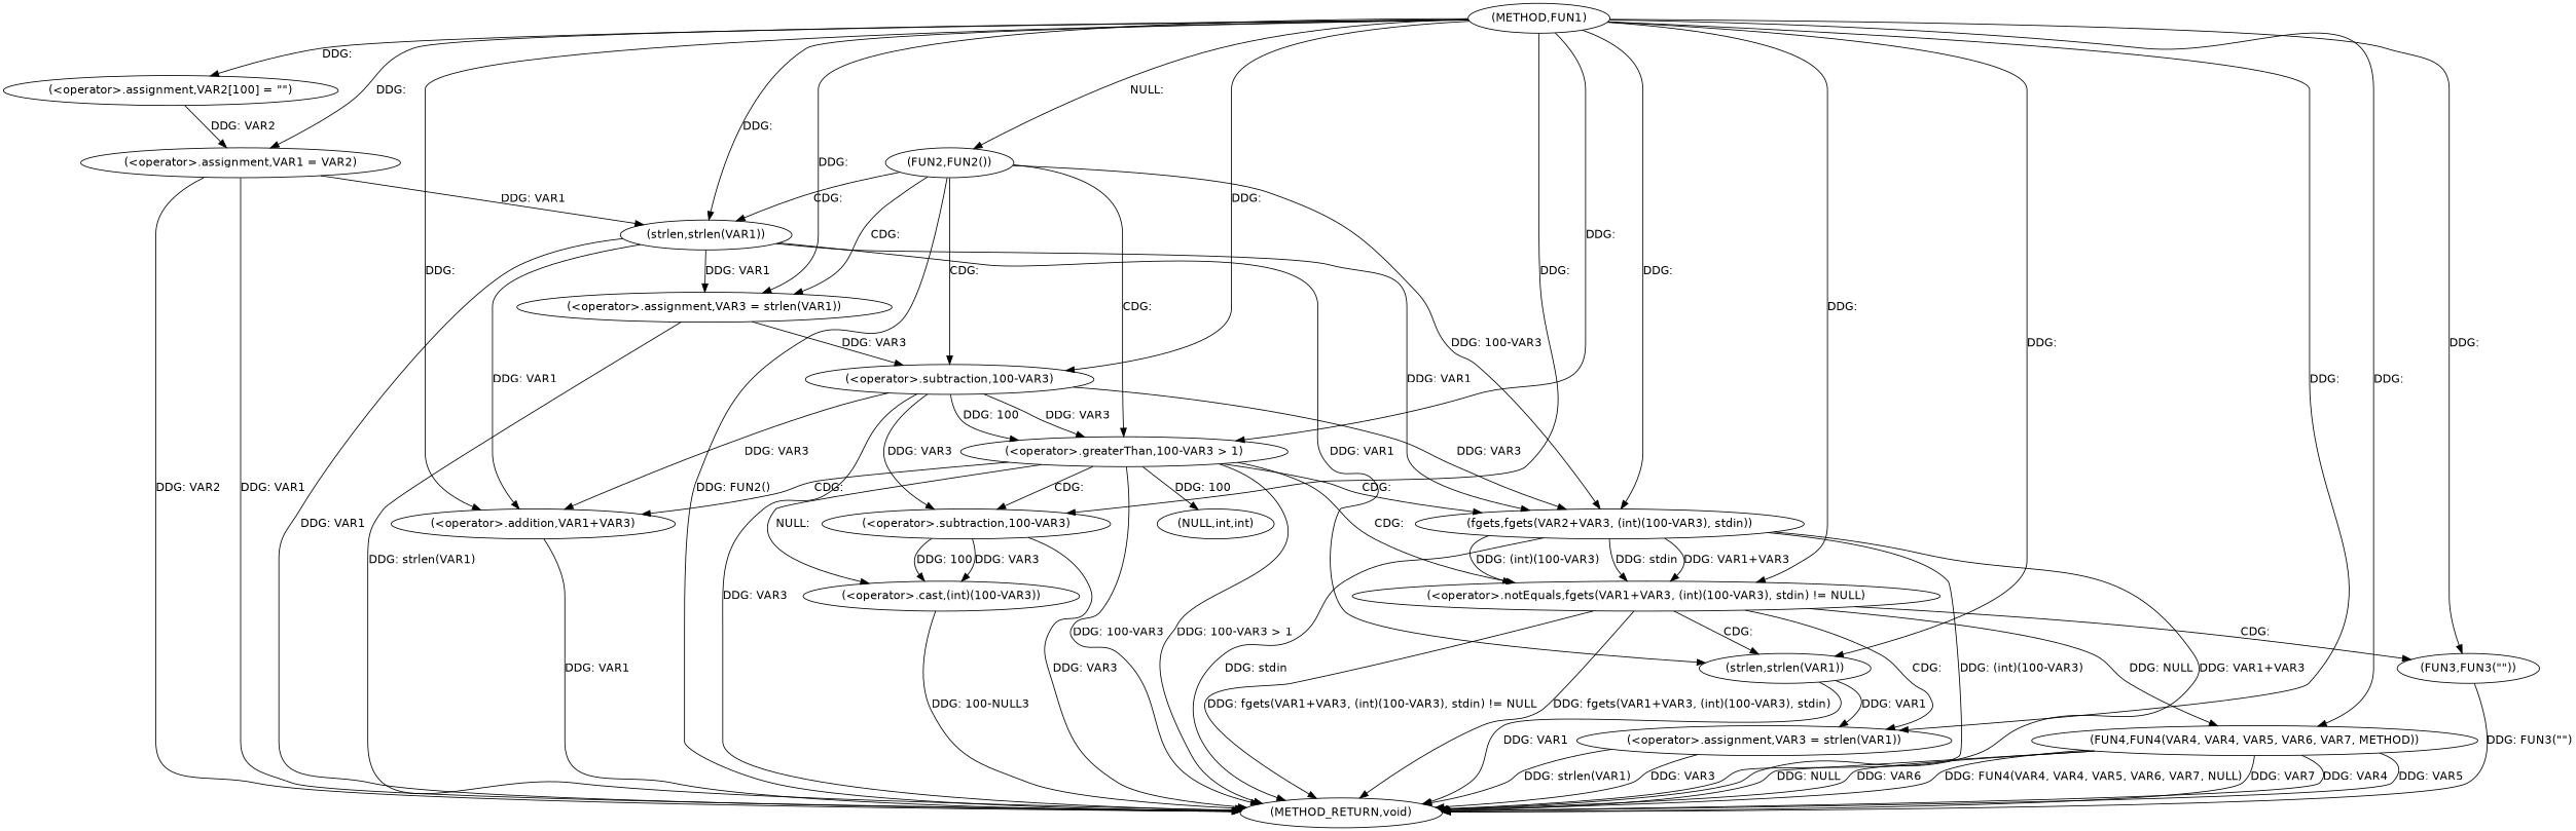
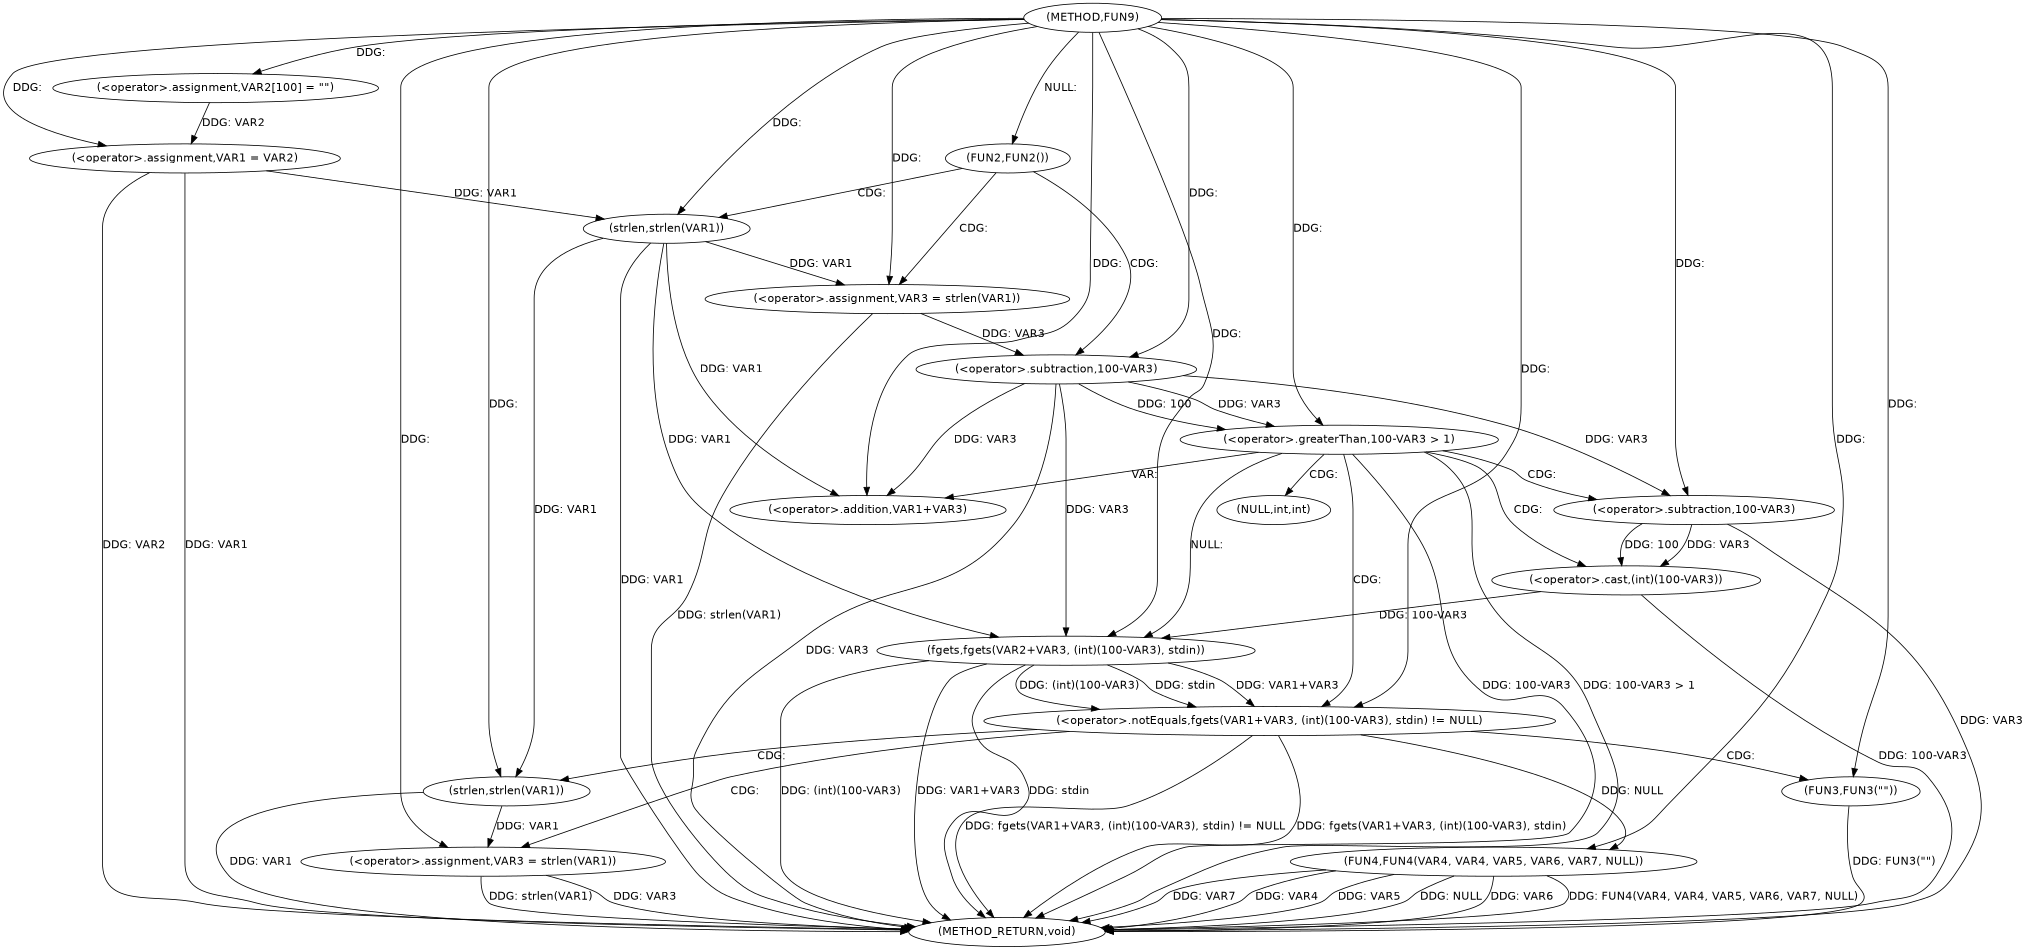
  digraph {
    fontname="DejaVu Sans"
    node [fontname="DejaVu Sans"]
    edge [fontname="DejaVu Sans"]
-   n1 [label="(METHOD,FUN1)"]
+   n1 [label="(METHOD,FUN9)"]
    n2 [label="(<operator>.assignment,VAR2[100] = \"\")"]
    n3 [label="(<operator>.assignment,VAR1 = VAR2)"]
    n4 [label="(FUN2,FUN2())"]
    n5 [label="(<operator>.assignment,VAR3 = strlen(VAR1))"]
    n6 [label="(strlen,strlen(VAR1))"]
    n7 [label="(<operator>.greaterThan,100-VAR3 > 1)"]
    n8 [label="(<operator>.subtraction,100-VAR3)"]
    n9 [label="(<operator>.notEquals,fgets(VAR1+VAR3, (int)(100-VAR3), stdin) != NULL)"]
    n10 [label="(fgets,fgets(VAR2+VAR3, (int)(100-VAR3), stdin))"]
    n11 [label="(<operator>.addition,VAR1+VAR3)"]
    n12 [label="(<operator>.subtraction,100-VAR3)"]
    n13 [label="(<operator>.assignment,VAR3 = strlen(VAR1))"]
    n14 [label="(strlen,strlen(VAR1))"]
    n15 [label="(FUN3,FUN3(\"\"))"]
-   n16 [label="(FUN4,FUN4(VAR4, VAR4, VAR5, VAR6, VAR7, METHOD))"]
+   n16 [label="(FUN4,FUN4(VAR4, VAR4, VAR5, VAR6, VAR7, NULL))"]
    n17 [label="(METHOD_RETURN,void)"]
    n18 [label="(<operator>.cast,(int)(100-VAR3))"]
    n19 [label="(NULL,int,int)"]
    n1 -> n2 [label="DDG: "]
    n1 -> n3 [label="DDG: "]
    n1 -> n4 [label="NULL: "]
    n1 -> n5 [label="DDG: "]
    n1 -> n6 [label="DDG: "]
    n1 -> n7 [label="DDG: "]
    n1 -> n8 [label="DDG: "]
    n1 -> n9 [label="DDG: "]
    n1 -> n10 [label="DDG: "]
    n1 -> n11 [label="DDG: "]
    n1 -> n12 [label="DDG: "]
    n1 -> n13 [label="DDG: "]
    n1 -> n14 [label="DDG: "]
    n1 -> n15 [label="DDG: "]
    n1 -> n16 [label="DDG: "]
    n2 -> n3 [label="DDG: VAR2"]
    n3 -> n6 [label="DDG: VAR1"]
    n3 -> n17 [label="DDG: VAR1"]
    n3 -> n17 [label="DDG: VAR2"]
    n4 -> n5 [label="CDG: "]
    n4 -> n6 [label="CDG: "]
-   n4 -> n7 [label="CDG: "]
    n4 -> n8 [label="CDG: "]
-   n4 -> n17 [label="DDG: FUN2()"]
    n5 -> n8 [label="DDG: VAR3"]
    n5 -> n17 [label="DDG: strlen(VAR1)"]
    n6 -> n5 [label="DDG: VAR1"]
    n6 -> n10 [label="DDG: VAR1"]
    n6 -> n11 [label="DDG: VAR1"]
    n6 -> n14 [label="DDG: VAR1"]
    n6 -> n17 [label="DDG: VAR1"]
    n7 -> n9 [label="CDG: "]
-   n7 -> n10 [label="CDG: "]
-   n7 -> n11 [label="CDG: "]
+   n7 -> n10 [label="NULL: "]
+   n7 -> n11 [label="VAR: "]
    n7 -> n12 [label="CDG: "]
    n7 -> n17 [label="DDG: 100-VAR3 > 1"]
    n7 -> n17 [label="DDG: 100-VAR3"]
-   n7 -> n18 [label="NULL: "]
-   n7 -> n19 [label="DDG: 100"]
+   n7 -> n18 [label="CDG: "]
+   n7 -> n19 [label="CDG: "]
    n8 -> n7 [label="DDG: 100"]
    n8 -> n7 [label="DDG: VAR3"]
    n8 -> n10 [label="DDG: VAR3"]
    n8 -> n11 [label="DDG: VAR3"]
    n8 -> n12 [label="DDG: VAR3"]
    n8 -> n17 [label="DDG: VAR3"]
    n9 -> n13 [label="CDG: "]
    n9 -> n14 [label="CDG: "]
    n9 -> n15 [label="CDG: "]
    n9 -> n16 [label="DDG: NULL"]
    n9 -> n17 [label="DDG: fgets(VAR1+VAR3, (int)(100-VAR3), stdin)"]
    n9 -> n17 [label="DDG: fgets(VAR1+VAR3, (int)(100-VAR3), stdin) != NULL"]
    n10 -> n9 [label="DDG: VAR1+VAR3"]
    n10 -> n9 [label="DDG: (int)(100-VAR3)"]
    n10 -> n9 [label="DDG: stdin"]
    n10 -> n17 [label="DDG: (int)(100-VAR3)"]
    n10 -> n17 [label="DDG: VAR1+VAR3"]
    n10 -> n17 [label="DDG: stdin"]
-   n11 -> n17 [label="DDG: VAR1"]
    n12 -> n17 [label="DDG: VAR3"]
    n12 -> n18 [label="DDG: 100"]
    n12 -> n18 [label="DDG: VAR3"]
    n13 -> n17 [label="DDG: strlen(VAR1)"]
    n13 -> n17 [label="DDG: VAR3"]
    n14 -> n13 [label="DDG: VAR1"]
    n14 -> n17 [label="DDG: VAR1"]
    n15 -> n17 [label="DDG: FUN3(\"\")"]
    n16 -> n17 [label="DDG: FUN4(VAR4, VAR4, VAR5, VAR6, VAR7, NULL)"]
    n16 -> n17 [label="DDG: VAR7"]
    n16 -> n17 [label="DDG: VAR4"]
    n16 -> n17 [label="DDG: VAR5"]
    n16 -> n17 [label="DDG: NULL"]
    n16 -> n17 [label="DDG: VAR6"]
-   n4 -> n10 [label="DDG: 100-VAR3"]
-   n18 -> n17 [label="DDG: 100-NULL3"]
+   n18 -> n10 [label="DDG: 100-VAR3"]
+   n18 -> n17 [label="DDG: 100-VAR3"]
  }
